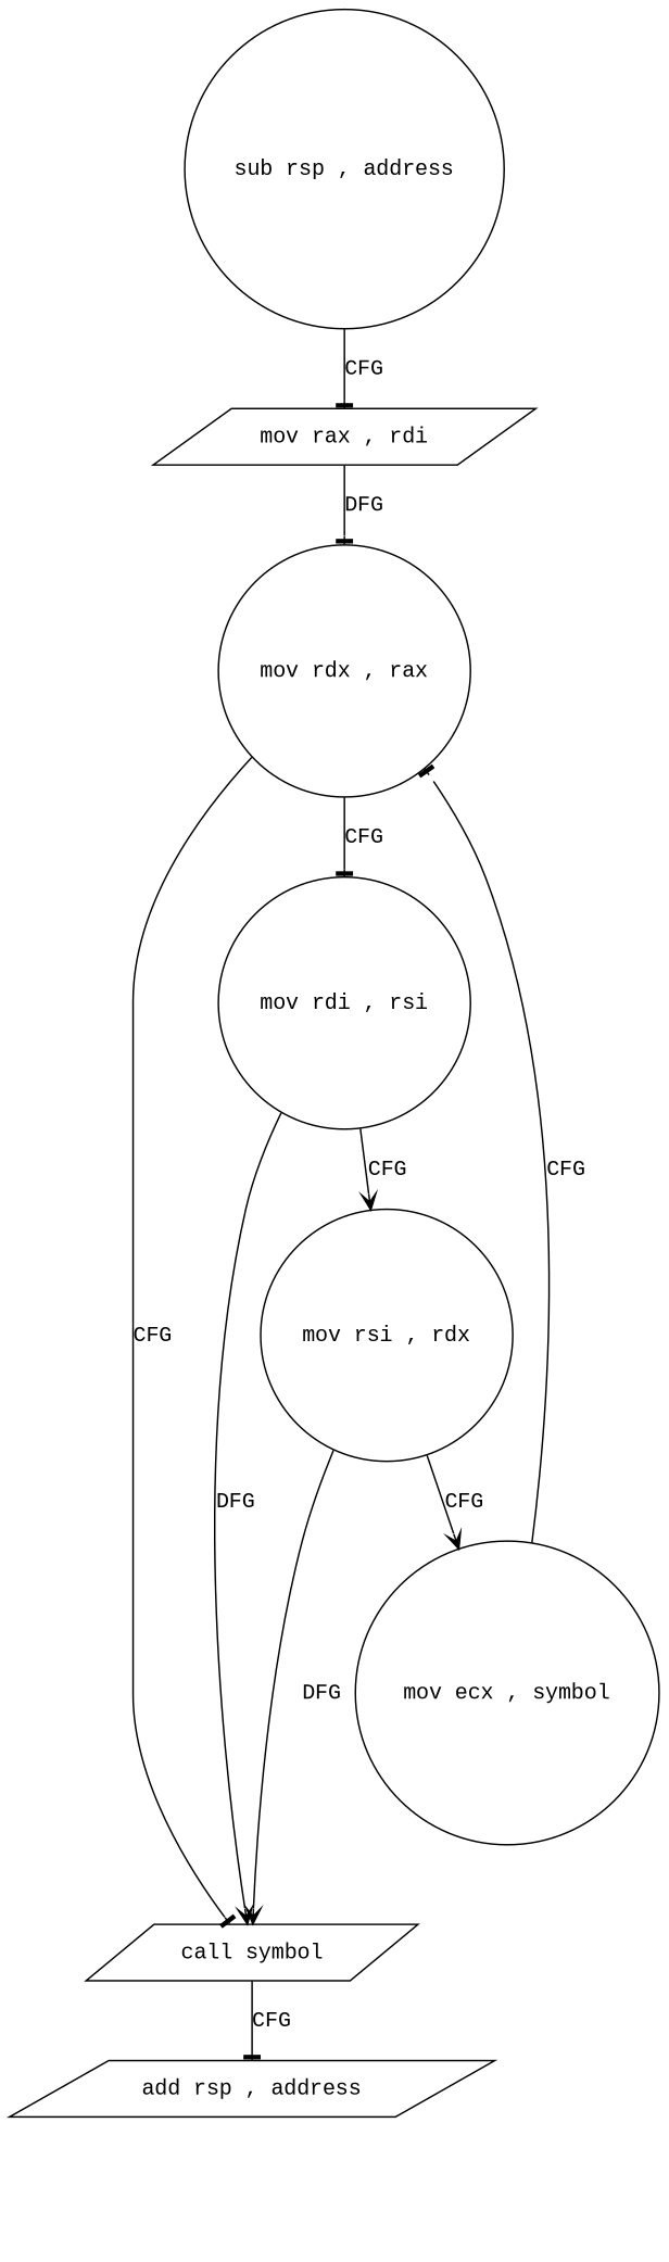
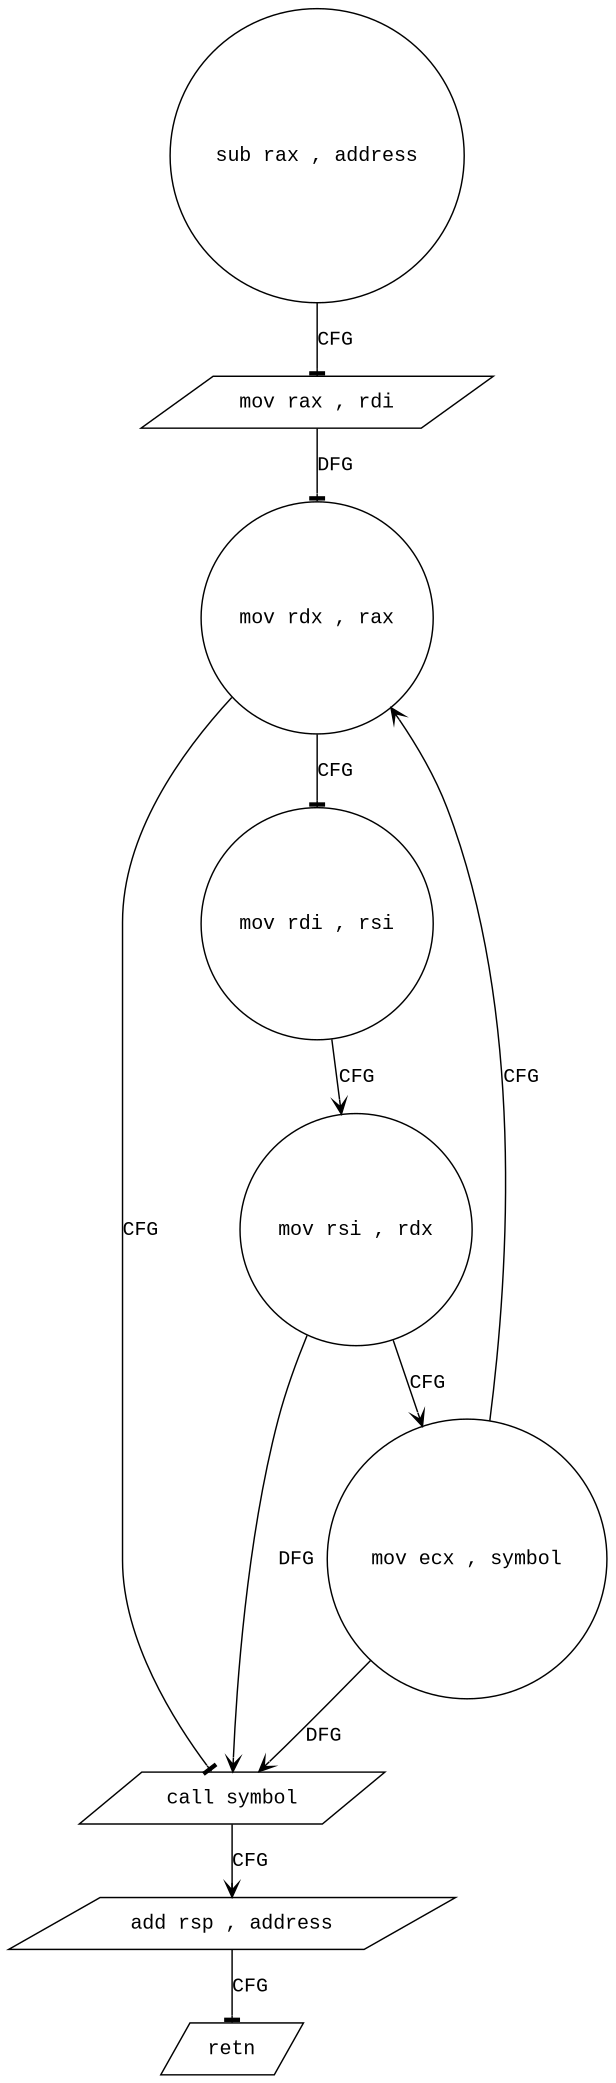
  digraph {
    fontname="Liberation Mono"
    node [fontname="Liberation Mono" shape=circle]
    edge [arrowhead=tee fontname="Liberation Mono"]
-   n1 [label="sub rsp , address"]
+   n1 [label="sub rax , address"]
    n2 [label="mov rax , rdi" shape=parallelogram]
    n3 [label="mov rdx , rax"]
    n4 [label="mov rdi , rsi"]
    n5 [label="mov rsi , rdx"]
    n6 [label="call symbol" shape=parallelogram]
    n7 [label="mov ecx , symbol"]
    n8 [label="add rsp , address" shape=parallelogram]
+   n9 [label=retn shape=parallelogram]
    n1 -> n2 [label=CFG]
    n2 -> n3 [label=DFG]
    n3 -> n4 [label=CFG]
    n3 -> n6 [label=CFG]
    n4 -> n5 [arrowhead=vee label=CFG]
-   n4 -> n6 [arrowhead=vee label=DFG]
+   n7 -> n6 [arrowhead=vee label=DFG]
    n5 -> n6 [arrowhead=vee label=DFG]
    n5 -> n7 [arrowhead=vee label=CFG]
-   n6 -> n8 [label=CFG]
-   n7 -> n3 [label=CFG]
+   n6 -> n8 [arrowhead=vee label=CFG]
+   n7 -> n3 [arrowhead=vee label=CFG]
+   n8 -> n9 [label=CFG]
  }
